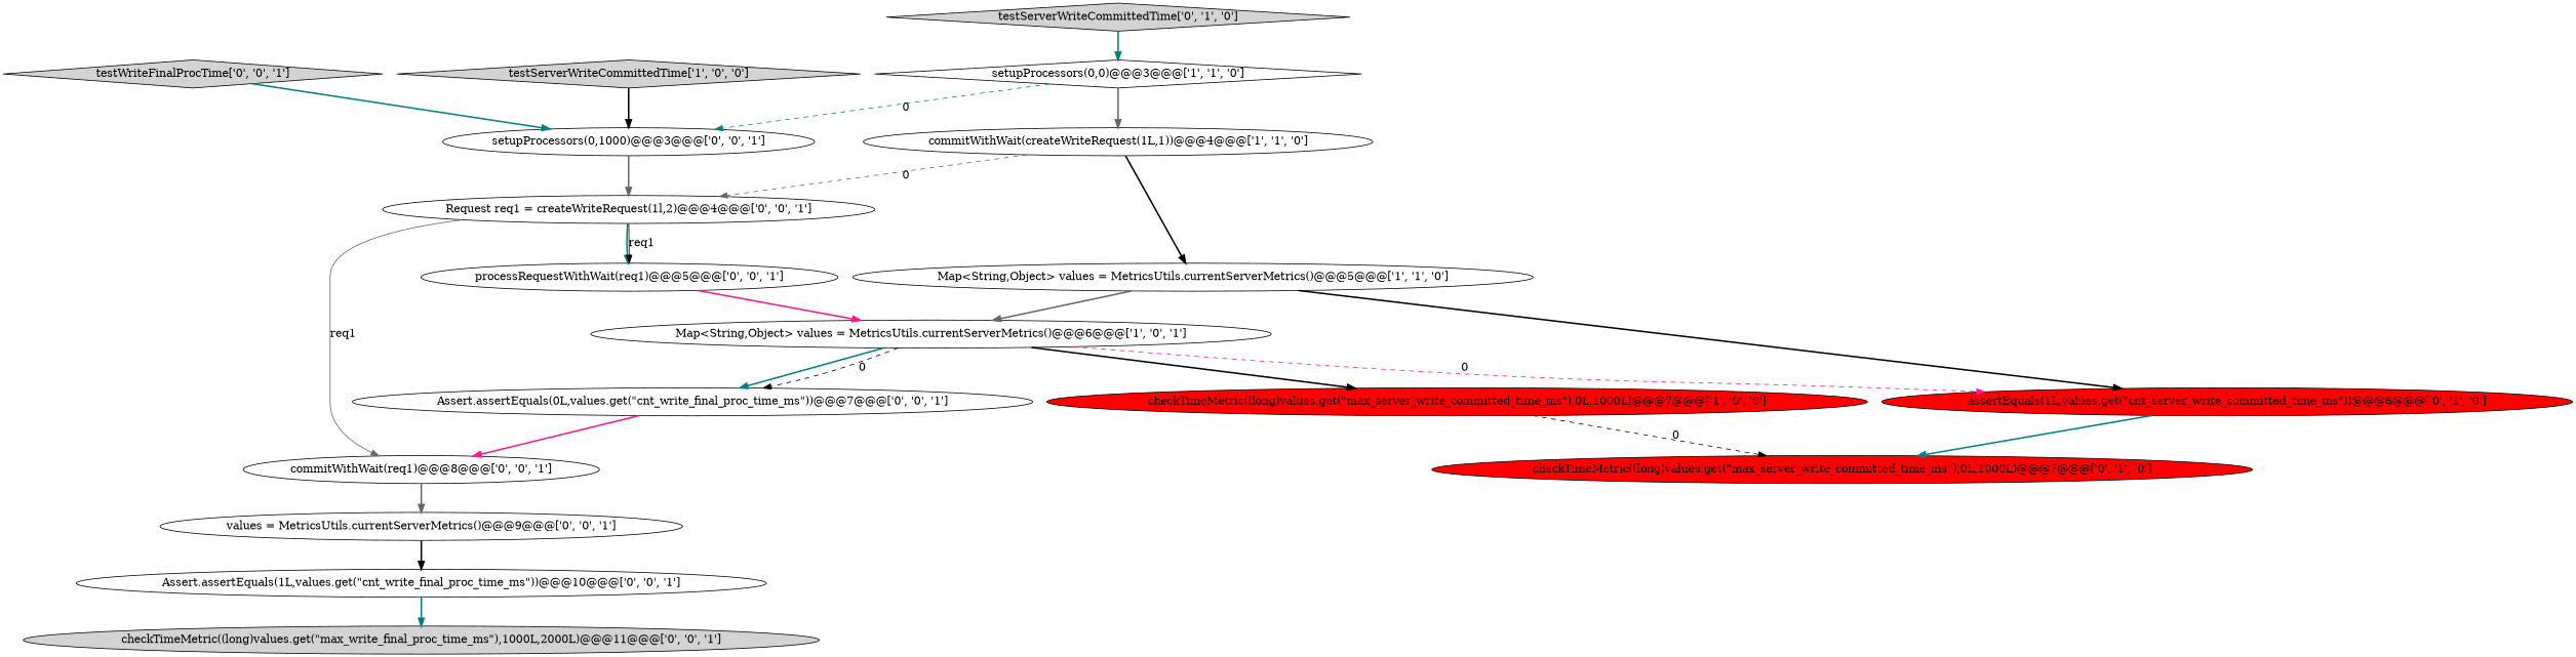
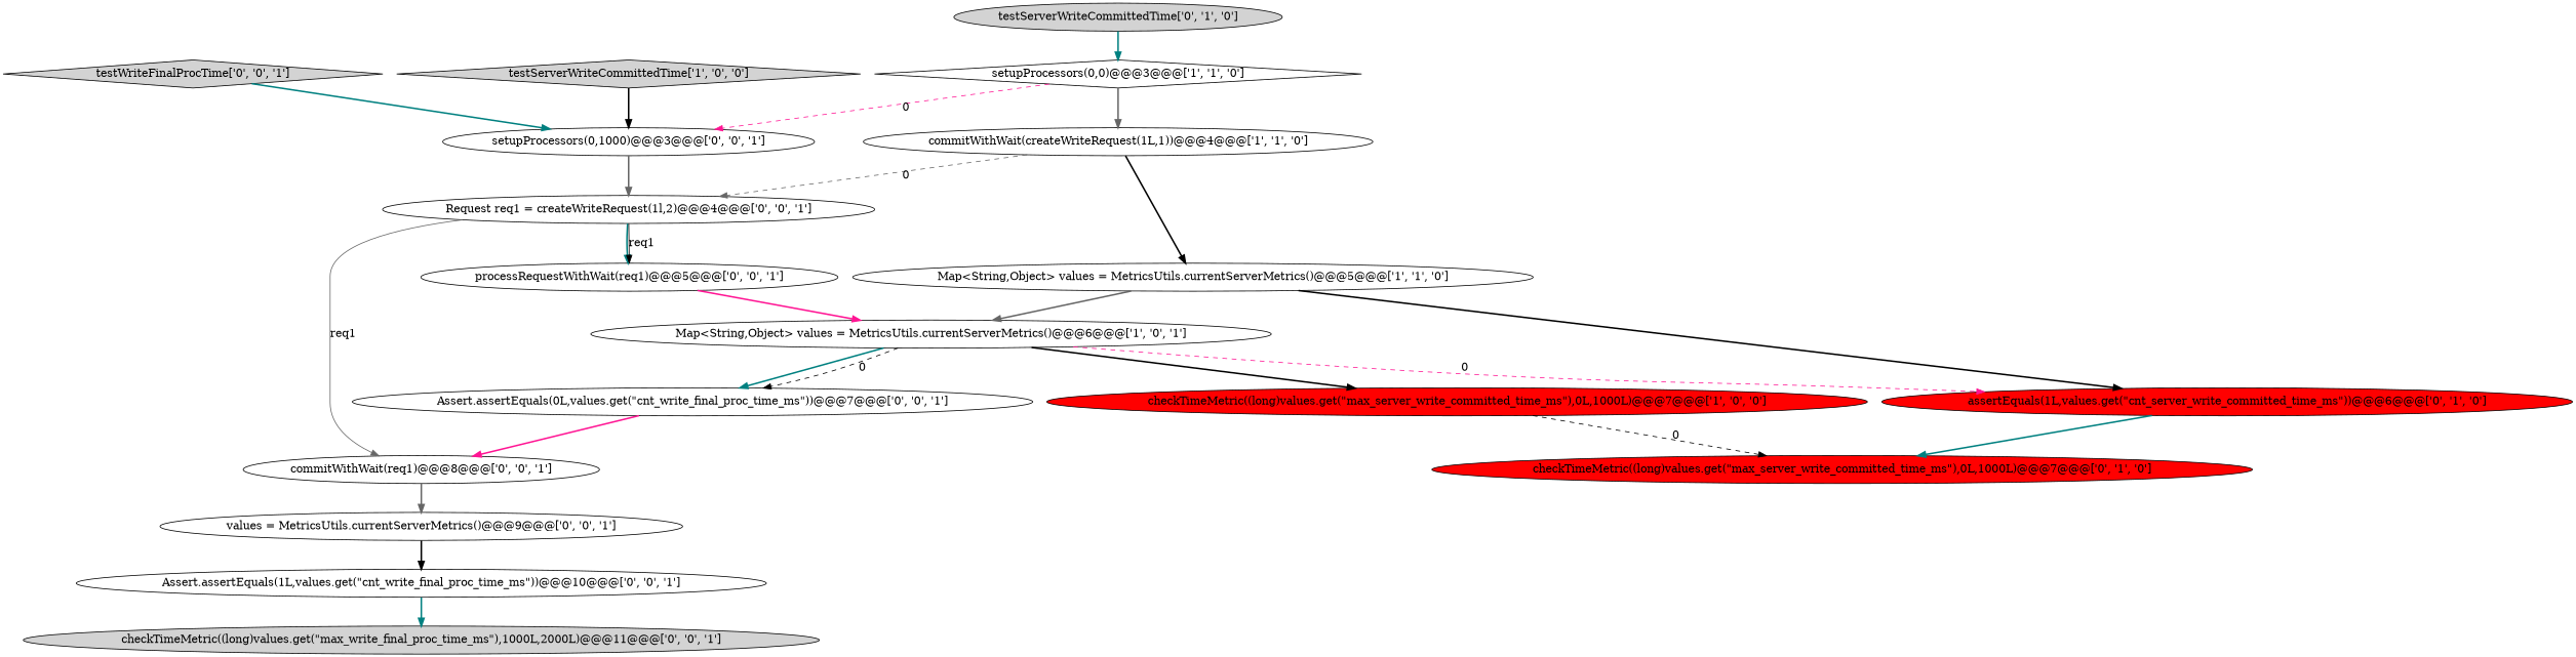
  digraph {
    node [fillcolor=white shape=ellipse style=filled]
    edge [color=black style=bold]
    n1 [label="values = MetricsUtils.currentServerMetrics()@@@9@@@['0', '0', '1']"]
    n2 [label="Assert.assertEquals(1L,values.get(\"cnt_write_final_proc_time_ms\"))@@@10@@@['0', '0', '1']"]
    n3 [fillcolor=lightgray label="checkTimeMetric((long)values.get(\"max_write_final_proc_time_ms\"),1000L,2000L)@@@11@@@['0', '0', '1']"]
    n4 [fillcolor=red label="assertEquals(1L,values.get(\"cnt_server_write_committed_time_ms\"))@@@6@@@['0', '1', '0']"]
    n5 [fillcolor=red label="checkTimeMetric((long)values.get(\"max_server_write_committed_time_ms\"),0L,1000L)@@@7@@@['0', '1', '0']"]
    n6 [label="setupProcessors(0,1000)@@@3@@@['0', '0', '1']"]
    n7 [label="Request req1 = createWriteRequest(1l,2)@@@4@@@['0', '0', '1']"]
    n8 [label="commitWithWait(req1)@@@8@@@['0', '0', '1']"]
    n9 [label="processRequestWithWait(req1)@@@5@@@['0', '0', '1']"]
    n10 [label="Map<String,Object> values = MetricsUtils.currentServerMetrics()@@@5@@@['1', '1', '0']"]
    n11 [label="Map<String,Object> values = MetricsUtils.currentServerMetrics()@@@6@@@['1', '0', '1']"]
    n12 [label="Assert.assertEquals(0L,values.get(\"cnt_write_final_proc_time_ms\"))@@@7@@@['0', '0', '1']"]
    n13 [fillcolor=red label="checkTimeMetric((long)values.get(\"max_server_write_committed_time_ms\"),0L,1000L)@@@7@@@['1', '0', '0']"]
    n14 [fillcolor=lightgray label="testServerWriteCommittedTime['1', '0', '0']" shape=diamond]
    n15 [label="setupProcessors(0,0)@@@3@@@['1', '1', '0']" shape=diamond]
    n16 [label="commitWithWait(createWriteRequest(1L,1))@@@4@@@['1', '1', '0']"]
-   n17 [fillcolor=lightgray label="testServerWriteCommittedTime['0', '1', '0']" shape=diamond]
+   n17 [fillcolor=lightgray label="testServerWriteCommittedTime['0', '1', '0']"]
    n18 [fillcolor=lightgray label="testWriteFinalProcTime['0', '0', '1']" shape=diamond]
    n1 -> n2
    n2 -> n3 [color=teal]
    n4 -> n5 [color=teal]
    n6 -> n7 [color=gray40]
    n7 -> n8 [color=gray40 label=req1 style=solid]
    n7 -> n9 [color=teal]
    n7 -> n9 [label=req1 style=solid]
    n8 -> n1 [color=gray40]
    n9 -> n11 [color=deeppink]
    n10 -> n4
    n10 -> n11 [color=gray40]
    n11 -> n4 [color=deeppink label=0 style=dashed]
    n11 -> n12 [color=teal]
    n11 -> n12 [label=0 style=dashed]
    n11 -> n13
    n12 -> n8 [color=deeppink]
    n13 -> n5 [label=0 style=dashed]
    n14 -> n6
-   n15 -> n6 [color=teal label=0 style=dashed]
+   n15 -> n6 [color=deeppink label=0 style=dashed]
    n15 -> n16 [color=gray40]
    n16 -> n7 [color=gray40 label=0 style=dashed]
    n16 -> n10
    n17 -> n15 [color=teal]
    n18 -> n6 [color=teal]
  }
